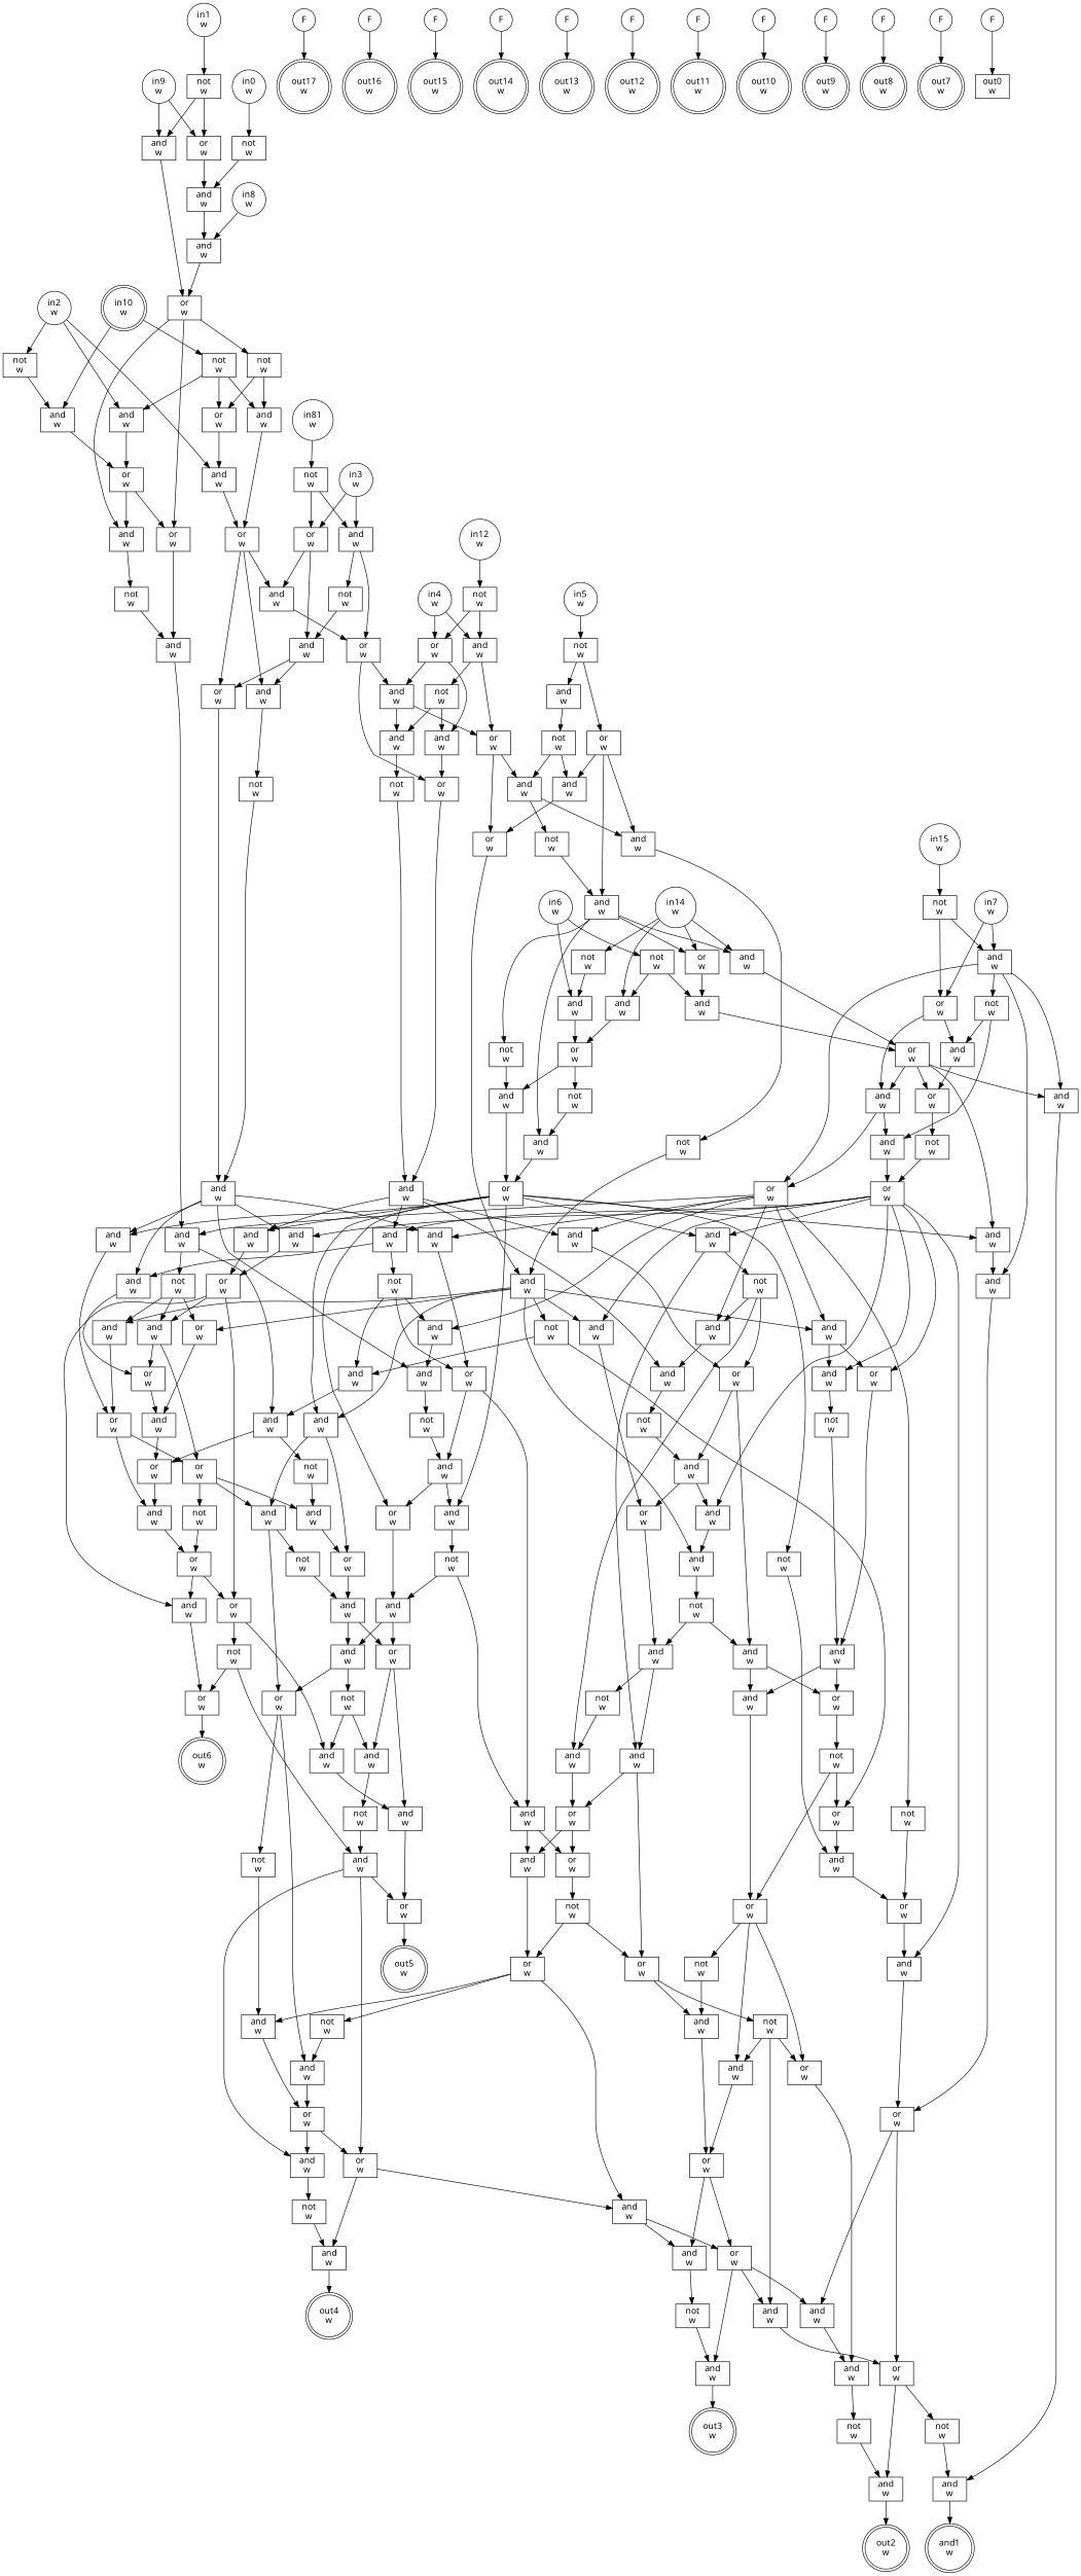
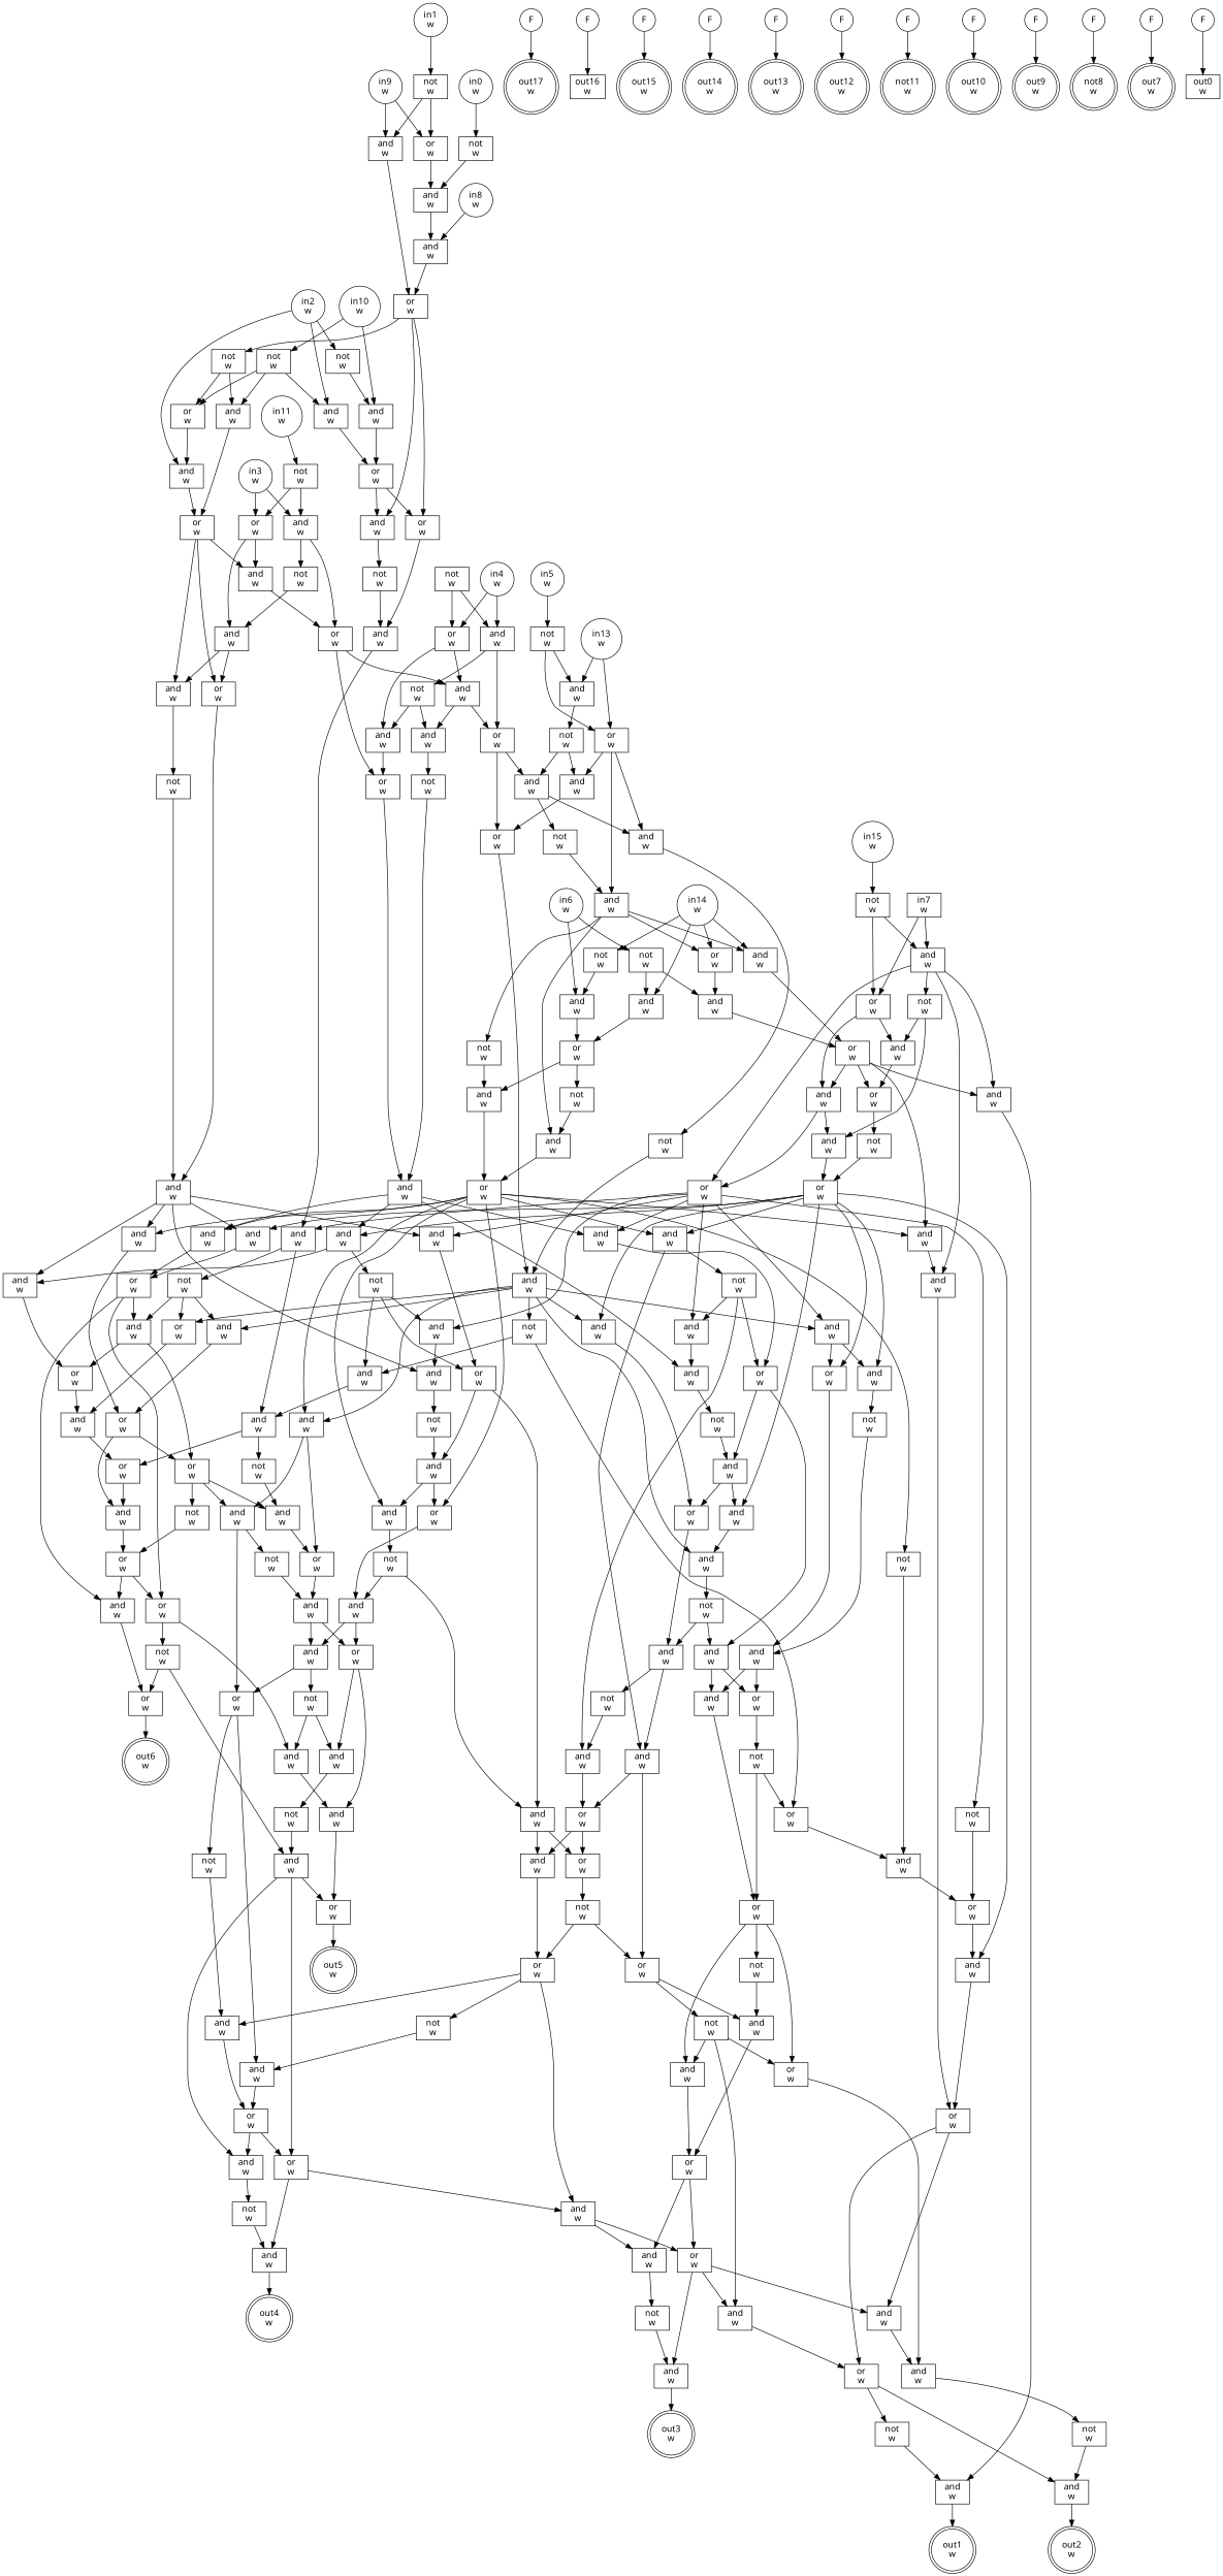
  digraph {
    node [fillcolor=white fontname=geneva shape=rect style=filled]
    edge [fontcolor=forestgreen fontname=Geneva]
    n1 [label="in0\nw" shape=circle]
    n2 [label="not\nw"]
    n3 [label="and\nw"]
    n4 [label="in1\nw" shape=circle]
    n5 [label="not\nw"]
    n6 [label="or\nw"]
    n7 [label="and\nw"]
    n8 [label="in2\nw" shape=circle]
    n9 [label="and\nw"]
    n10 [label="not\nw"]
    n11 [label="and\nw"]
    n12 [label="or\nw"]
    n13 [label="and\nw"]
    n14 [label="or\nw"]
    n15 [label="in3\nw" shape=circle]
    n16 [label="or\nw"]
    n17 [label="and\nw"]
    n18 [label="and\nw"]
    n19 [label="and\nw"]
    n20 [label="not\nw"]
    n21 [label="or\nw"]
    n22 [label="in4\nw" shape=circle]
    n23 [label="or\nw"]
    n24 [label="and\nw"]
    n25 [label="and\nw"]
    n26 [label="and\nw"]
    n27 [label="not\nw"]
    n28 [label="or\nw"]
    n29 [label="in5\nw" shape=circle]
    n30 [label="not\nw"]
    n31 [label="and\nw"]
    n32 [label="or\nw"]
    n33 [label="in6\nw" shape=circle]
    n34 [label="and\nw"]
    n35 [label="not\nw"]
    n36 [label="or\nw"]
    n37 [label="and\nw"]
    n38 [label="and\nw"]
-   n39 [label="in7\nw" shape=circle]
+   n39 [label="in7\nw" shape=box]
    n40 [label="or\nw"]
    n41 [label="and\nw"]
    n42 [label="and\nw"]
    n43 [label="and\nw"]
    n44 [label="not\nw"]
    n45 [label="or\nw"]
    n46 [label="and\nw"]
    n47 [label="and\nw"]
    n48 [label="in8\nw" shape=circle]
    n49 [label="and\nw"]
    n50 [label="or\nw"]
    n51 [label="in9\nw" shape=circle]
-   n52 [label="in10\nw" shape=doublecircle]
+   n52 [label="in10\nw" shape=circle]
    n53 [label="not\nw"]
    n54 [label="or\nw"]
    n55 [label="and\nw"]
-   n56 [label="in81\nw" shape=circle]
+   n56 [label="in11\nw" shape=circle]
    n57 [label="not\nw"]
-   n58 [label="in12\nw" shape=circle]
    n59 [label="not\nw"]
+   n60 [label="in13\nw" shape=circle]
    n61 [label="not\nw"]
    n62 [label="and\nw"]
    n63 [label="and\nw"]
    n64 [label="and\nw"]
    n65 [label="in14\nw" shape=circle]
    n66 [label="not\nw"]
    n67 [label="or\nw"]
    n68 [label="and\nw"]
    n69 [label="or\nw"]
    n70 [label="in15\nw" shape=circle]
    n71 [label="not\nw"]
    n72 [label=F shape=circle]
    n73 [label="out17\nw" shape=doublecircle]
    n74 [label=F shape=circle]
-   n75 [label="out16\nw" shape=doublecircle]
+   n75 [label="out16\nw" shape=box]
    n76 [label=F shape=circle]
    n77 [label="out15\nw" shape=doublecircle]
    n78 [label=F shape=circle]
    n79 [label="out14\nw" shape=doublecircle]
    n80 [label=F shape=circle]
    n81 [label="out13\nw" shape=doublecircle]
    n82 [label=F shape=circle]
    n83 [label="out12\nw" shape=doublecircle]
    n84 [label=F shape=circle]
-   n85 [label="out11\nw" shape=doublecircle]
+   n85 [label="not11\nw" shape=doublecircle]
    n86 [label=F shape=circle]
    n87 [label="out10\nw" shape=doublecircle]
    n88 [label=F shape=circle]
    n89 [label="out9\nw" shape=doublecircle]
    n90 [label=F shape=circle]
-   n91 [label="out8\nw" shape=doublecircle]
+   n91 [label="not8\nw" shape=doublecircle]
    n92 [label=F shape=circle]
    n93 [label="out7\nw" shape=doublecircle]
    n94 [label=F shape=circle]
    n95 [label="out0\nw" shape=box]
    n96 [label="or\nw"]
    n97 [label="and\nw"]
    n98 [label="and\nw"]
    n99 [label="not\nw"]
    n100 [label="and\nw"]
    n101 [label="and\nw"]
    n102 [label="and\nw"]
    n103 [label="and\nw"]
    n104 [label="and\nw"]
    n105 [label="and\nw"]
    n106 [label="or\nw"]
    n107 [label="or\nw"]
    n108 [label="not\nw"]
    n109 [label="not\nw"]
    n110 [label="and\nw"]
    n111 [label="and\nw"]
    n112 [label="or\nw"]
    n113 [label="and\nw"]
    n114 [label="or\nw"]
    n115 [label="not\nw"]
    n116 [label="not\nw"]
    n117 [label="not\nw"]
    n118 [label="and\nw"]
    n119 [label="or\nw"]
    n120 [label="and\nw"]
    n121 [label="not\nw"]
    n122 [label="and\nw"]
    n123 [label="or\nw"]
    n124 [label="and\nw"]
    n125 [label="and\nw"]
    n126 [label="not\nw"]
    n127 [label="or\nw"]
    n128 [label="and\nw"]
    n129 [label="and\nw"]
    n130 [label="not\nw"]
    n131 [label="not\nw"]
    n132 [label="not\nw"]
    n133 [label="and\nw"]
    n134 [label="and\nw"]
    n135 [label="or\nw"]
    n136 [label="and\nw"]
    n137 [label="and\nw"]
    n138 [label="not\nw"]
    n139 [label="and\nw"]
    n140 [label="and\nw"]
    n141 [label="and\nw"]
    n142 [label="or\nw"]
    n143 [label="and\nw"]
    n144 [label="and\nw"]
    n145 [label="and\nw"]
    n146 [label="and\nw"]
    n147 [label="and\nw"]
    n148 [label="or\nw"]
    n149 [label="and\nw"]
    n150 [label="and\nw"]
    n151 [label="or\nw"]
    n152 [label="or\nw"]
    n153 [label="and\nw"]
    n154 [label="not\nw"]
    n155 [label="or\nw"]
    n156 [label="or\nw"]
    n157 [label="and\nw"]
    n158 [label="or\nw"]
    n159 [label="or\nw"]
    n160 [label="not\nw"]
    n161 [label="and\nw"]
    n162 [label="or\nw"]
    n163 [label="and\nw"]
    n164 [label="not\nw"]
    n165 [label="not\nw"]
    n166 [label="and\nw"]
    n167 [label="or\nw"]
-   n168 [label="and1\nw" shape=doublecircle]
+   n168 [label="out1\nw" shape=doublecircle]
    n169 [label="not\nw"]
    n170 [label="and\nw"]
    n171 [label="and\nw"]
    n172 [label="or\nw"]
    n173 [label="and\nw"]
    n174 [label="and\nw"]
    n175 [label="or\nw"]
    n176 [label="and\nw"]
    n177 [label="and\nw"]
    n178 [label="not\nw"]
    n179 [label="and\nw"]
    n180 [label="or\nw"]
    n181 [label="or\nw"]
    n182 [label="and\nw"]
    n183 [label="and\nw"]
    n184 [label="not\nw"]
    n185 [label="and\nw"]
    n186 [label="or\nw"]
    n187 [label="and\nw"]
    n188 [label="or\nw"]
    n189 [label="not\nw"]
    n190 [label="and\nw"]
    n191 [label="and\nw"]
    n192 [label="not\nw"]
    n193 [label="or\nw"]
    n194 [label="and\nw"]
    n195 [label="and\nw"]
    n196 [label="or\nw"]
    n197 [label="or\nw"]
    n198 [label="not\nw"]
    n199 [label="and\nw"]
    n200 [label="and\nw"]
    n201 [label="and\nw"]
    n202 [label="not\nw"]
    n203 [label="or\nw"]
    n204 [label="and\nw"]
    n205 [label="not\nw"]
    n206 [label="and\nw"]
    n207 [label="or\nw"]
    n208 [label="and\nw"]
    n209 [label="not\nw"]
    n210 [label="or\nw"]
    n211 [label="not\nw"]
    n212 [label="not\nw"]
    n213 [label="and\nw"]
    n214 [label="or\nw"]
    n215 [label="or\nw"]
    n216 [label="and\nw"]
    n217 [label="and\nw"]
    n218 [label="not\nw"]
    n219 [label="and\nw"]
    n220 [label="not\nw"]
    n221 [label="or\nw"]
    n222 [label="not\nw"]
    n223 [label="or\nw"]
    n224 [label="and\nw"]
    n225 [label="or\nw"]
    n226 [label="not\nw"]
    n227 [label="and\nw"]
    n228 [label="not\nw"]
    n229 [label="and\nw"]
    n230 [label="and\nw"]
    n231 [label="and\nw"]
    n232 [label="or\nw"]
    n233 [label="not\nw"]
    n234 [label="or\nw"]
    n235 [label="and\nw"]
    n236 [label="and\nw"]
    n237 [label="or\nw"]
    n238 [label="not\nw"]
    n239 [label="and\nw"]
    n240 [label="and\nw"]
    n241 [label="or\nw"]
    n242 [label="not\nw"]
    n243 [label="and\nw"]
    n244 [label="and\nw"]
    n245 [label="not\nw"]
    n246 [label="and\nw"]
    n247 [label="not\nw"]
    n248 [label="out5\nw" shape=doublecircle]
    n249 [label="out6\nw" shape=doublecircle]
    n250 [label="out4\nw" shape=doublecircle]
    n251 [label="out3\nw" shape=doublecircle]
    n252 [label="out2\nw" shape=doublecircle]
    n1 -> n2
    n2 -> n3
    n3 -> n49
    n4 -> n5
    n5 -> n6
    n5 -> n7
    n6 -> n3
    n7 -> n50
    n8 -> n9
    n8 -> n10
    n8 -> n11
    n9 -> n12
    n10 -> n13
    n11 -> n14
    n12 -> n127
    n12 -> n128
    n13 -> n12
    n14 -> n19
    n14 -> n123
    n14 -> n124
    n15 -> n16
    n15 -> n17
    n16 -> n18
    n16 -> n19
    n17 -> n20
    n17 -> n21
    n18 -> n123
    n18 -> n124
    n19 -> n21
    n20 -> n18
    n21 -> n26
    n21 -> n119
    n22 -> n23
    n22 -> n24
    n23 -> n25
    n23 -> n26
    n24 -> n27
    n24 -> n28
    n25 -> n119
    n26 -> n28
    n26 -> n120
    n27 -> n25
    n27 -> n120
    n28 -> n113
    n28 -> n114
    n29 -> n30
    n30 -> n31
    n30 -> n32
    n31 -> n61
    n32 -> n62
    n32 -> n63
    n32 -> n64
    n33 -> n34
    n33 -> n35
    n34 -> n36
    n35 -> n37
    n35 -> n38
    n36 -> n109
    n36 -> n110
    n37 -> n36
    n38 -> n69
    n39 -> n40
    n39 -> n41
    n40 -> n42
    n40 -> n43
    n41 -> n44
    n41 -> n45
    n41 -> n46
    n41 -> n47
    n42 -> n96
    n43 -> n45
    n43 -> n97
    n44 -> n42
    n44 -> n97
    n45 -> n98
    n45 -> n99
    n45 -> n100
    n45 -> n101
    n45 -> n102
    n45 -> n103
    n45 -> n104
    n46 -> n105
    n47 -> n106
    n48 -> n49
    n49 -> n50
    n50 -> n127
    n50 -> n128
    n50 -> n131
    n51 -> n6
    n51 -> n7
    n52 -> n13
    n52 -> n53
    n53 -> n9
    n53 -> n54
    n53 -> n55
    n54 -> n11
    n55 -> n14
    n56 -> n57
    n57 -> n16
    n57 -> n17
-   n58 -> n59
    n59 -> n23
    n59 -> n24
+   n60 -> n31
+   n60 -> n32
    n61 -> n62
    n61 -> n113
    n62 -> n114
    n63 -> n116
    n64 -> n67
    n64 -> n68
    n64 -> n111
    n64 -> n117
    n65 -> n37
    n65 -> n66
    n65 -> n67
    n65 -> n68
    n66 -> n34
    n67 -> n38
    n68 -> n69
    n69 -> n43
    n69 -> n46
    n69 -> n96
    n69 -> n140
    n70 -> n71
    n71 -> n40
    n71 -> n41
    n72 -> n73
    n74 -> n75
    n76 -> n77
    n78 -> n79
    n80 -> n81
    n82 -> n83
    n84 -> n85
    n86 -> n87
    n88 -> n89
    n90 -> n91
    n92 -> n93
    n94 -> n95
    n96 -> n108
    n97 -> n107
    n98 -> n132
    n98 -> n133
    n99 -> n148
    n100 -> n149
    n101 -> n142
    n101 -> n143
    n102 -> n150
    n103 -> n151
    n104 -> n152
    n105 -> n168
    n106 -> n185
    n106 -> n186
    n107 -> n136
    n107 -> n141
    n107 -> n142
    n107 -> n143
    n107 -> n144
    n107 -> n145
    n107 -> n146
    n107 -> n147
    n108 -> n107
    n109 -> n111
    n110 -> n112
    n111 -> n112
    n112 -> n137
    n112 -> n140
    n112 -> n141
    n112 -> n169
    n112 -> n170
    n112 -> n171
    n112 -> n172
    n112 -> n173
    n113 -> n63
    n113 -> n115
    n114 -> n118
    n115 -> n64
    n116 -> n118
    n117 -> n110
    n118 -> n101
    n118 -> n134
    n118 -> n135
    n118 -> n136
    n118 -> n137
    n118 -> n138
    n118 -> n139
    n119 -> n122
    n120 -> n121
    n121 -> n122
    n122 -> n103
    n122 -> n144
    n122 -> n149
    n122 -> n170
    n123 -> n125
    n124 -> n126
    n125 -> n104
    n125 -> n147
    n125 -> n150
    n125 -> n166
    n125 -> n171
    n126 -> n125
    n127 -> n129
    n128 -> n130
    n129 -> n98
    n130 -> n129
    n131 -> n54
    n131 -> n55
    n132 -> n134
    n132 -> n135
    n132 -> n153
    n133 -> n154
    n133 -> n155
    n134 -> n156
    n135 -> n157
    n136 -> n162
    n137 -> n175
    n137 -> n176
    n138 -> n187
    n138 -> n188
    n139 -> n189
    n140 -> n47
    n141 -> n160
    n141 -> n161
    n142 -> n163
    n143 -> n164
    n144 -> n165
    n144 -> n166
    n145 -> n139
    n146 -> n106
    n147 -> n167
    n148 -> n146
    n149 -> n184
    n150 -> n202
    n151 -> n182
    n151 -> n183
    n152 -> n199
    n152 -> n200
    n153 -> n158
    n153 -> n159
    n154 -> n201
    n155 -> n190
    n156 -> n158
    n156 -> n190
    n157 -> n155
    n158 -> n176
    n158 -> n201
    n158 -> n222
    n159 -> n157
    n160 -> n100
    n160 -> n151
    n160 -> n179
    n161 -> n180
    n161 -> n181
    n162 -> n194
    n163 -> n195
    n163 -> n196
    n164 -> n163
    n165 -> n102
    n165 -> n152
    n165 -> n187
    n166 -> n159
    n167 -> n153
    n167 -> n203
    n167 -> n204
    n169 -> n174
    n170 -> n167
    n171 -> n156
    n172 -> n177
    n173 -> n178
    n174 -> n148
    n175 -> n191
    n176 -> n192
    n176 -> n193
    n177 -> n224
    n177 -> n225
    n178 -> n177
    n178 -> n200
    n179 -> n180
    n180 -> n206
    n180 -> n207
    n181 -> n208
    n181 -> n209
    n182 -> n145
    n182 -> n162
    n183 -> n195
    n183 -> n196
    n184 -> n182
    n185 -> n216
    n186 -> n217
    n186 -> n218
    n187 -> n133
    n188 -> n174
    n189 -> n183
    n189 -> n194
    n190 -> n223
    n191 -> n224
    n191 -> n225
    n192 -> n191
    n193 -> n226
    n193 -> n227
    n194 -> n161
    n194 -> n205
    n195 -> n197
    n196 -> n198
    n197 -> n212
    n197 -> n213
    n197 -> n214
    n198 -> n188
    n198 -> n197
    n199 -> n172
    n199 -> n173
    n200 -> n206
    n200 -> n207
    n201 -> n175
    n202 -> n199
    n203 -> n219
    n203 -> n220
    n204 -> n221
    n205 -> n179
    n206 -> n210
    n207 -> n211
    n208 -> n215
    n209 -> n213
    n209 -> n214
    n209 -> n244
    n210 -> n231
    n210 -> n238
    n210 -> n239
    n211 -> n181
    n211 -> n210
    n212 -> n208
    n213 -> n215
    n214 -> n216
    n215 -> n240
    n215 -> n241
    n216 -> n247
    n217 -> n252
    n218 -> n105
    n219 -> n230
    n220 -> n221
    n220 -> n235
    n221 -> n249
    n222 -> n223
    n223 -> n203
    n223 -> n204
    n224 -> n193
    n224 -> n228
    n225 -> n229
    n225 -> n230
    n226 -> n231
    n227 -> n232
    n228 -> n219
    n228 -> n229
    n229 -> n233
    n230 -> n234
    n231 -> n232
    n232 -> n236
    n232 -> n237
    n233 -> n235
    n234 -> n248
    n235 -> n234
    n235 -> n236
    n235 -> n237
    n236 -> n242
    n237 -> n239
    n237 -> n243
    n238 -> n227
    n239 -> n240
    n239 -> n241
    n240 -> n245
    n241 -> n185
    n241 -> n244
    n241 -> n246
    n242 -> n243
    n243 -> n250
    n244 -> n186
    n245 -> n246
    n246 -> n251
    n247 -> n217
  }
